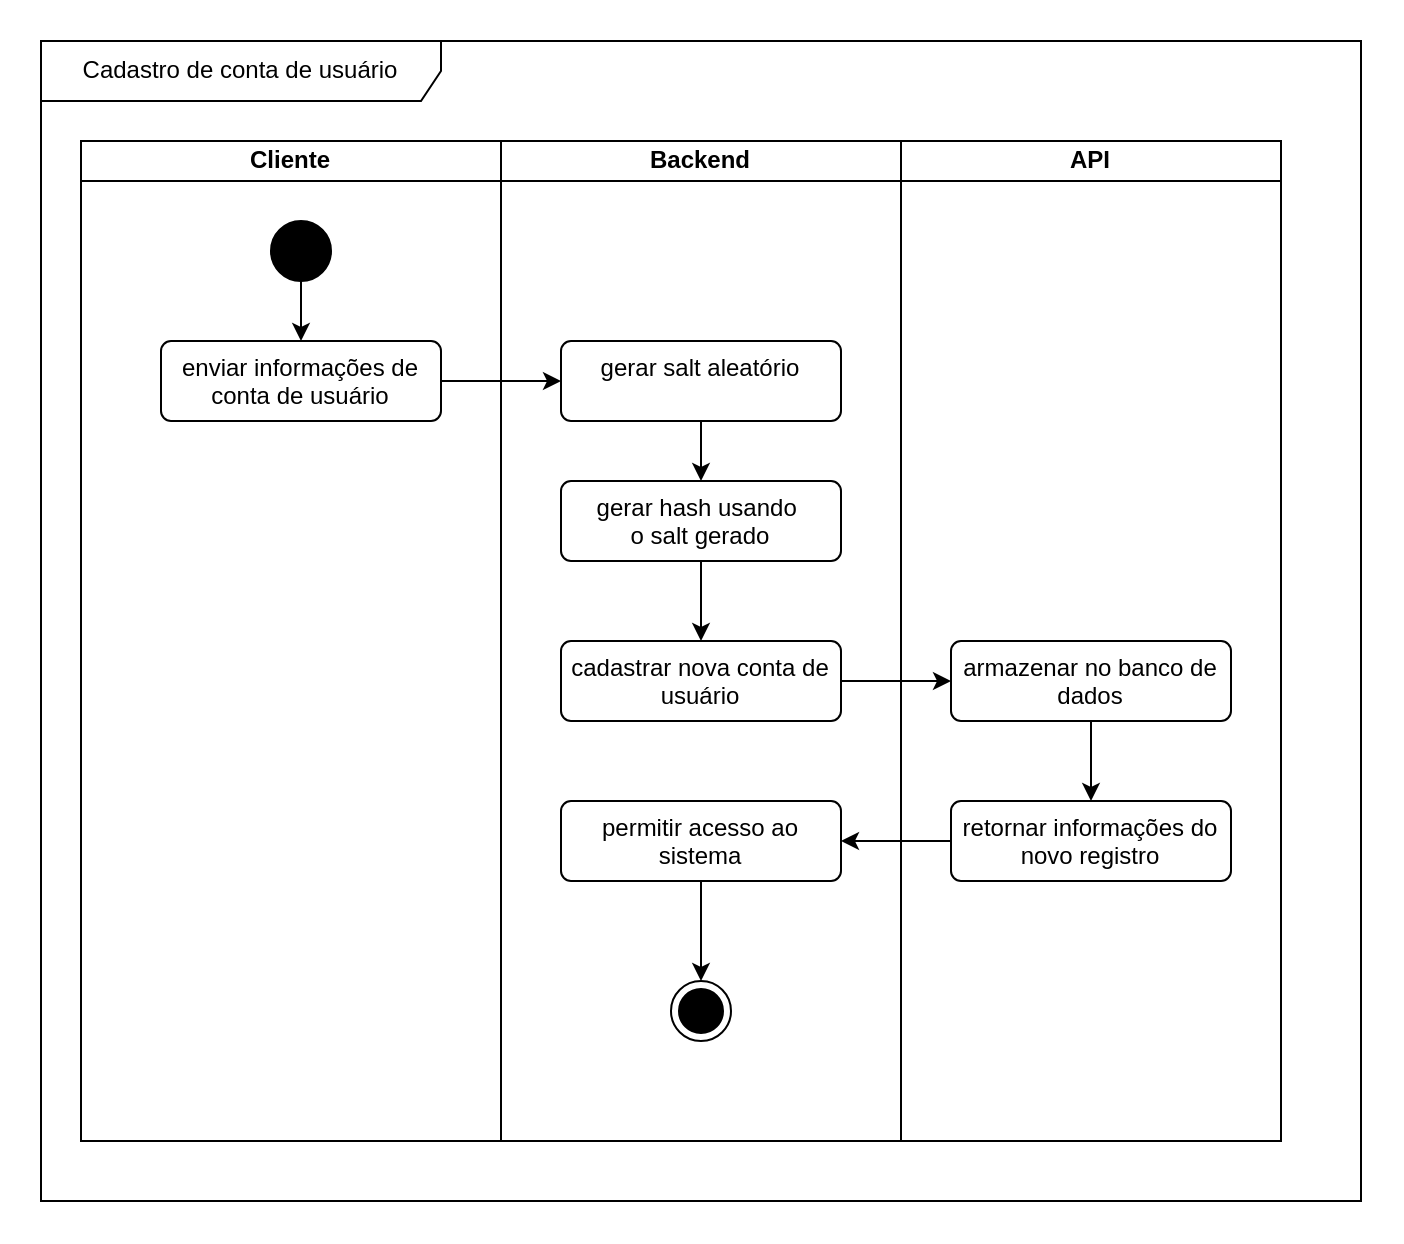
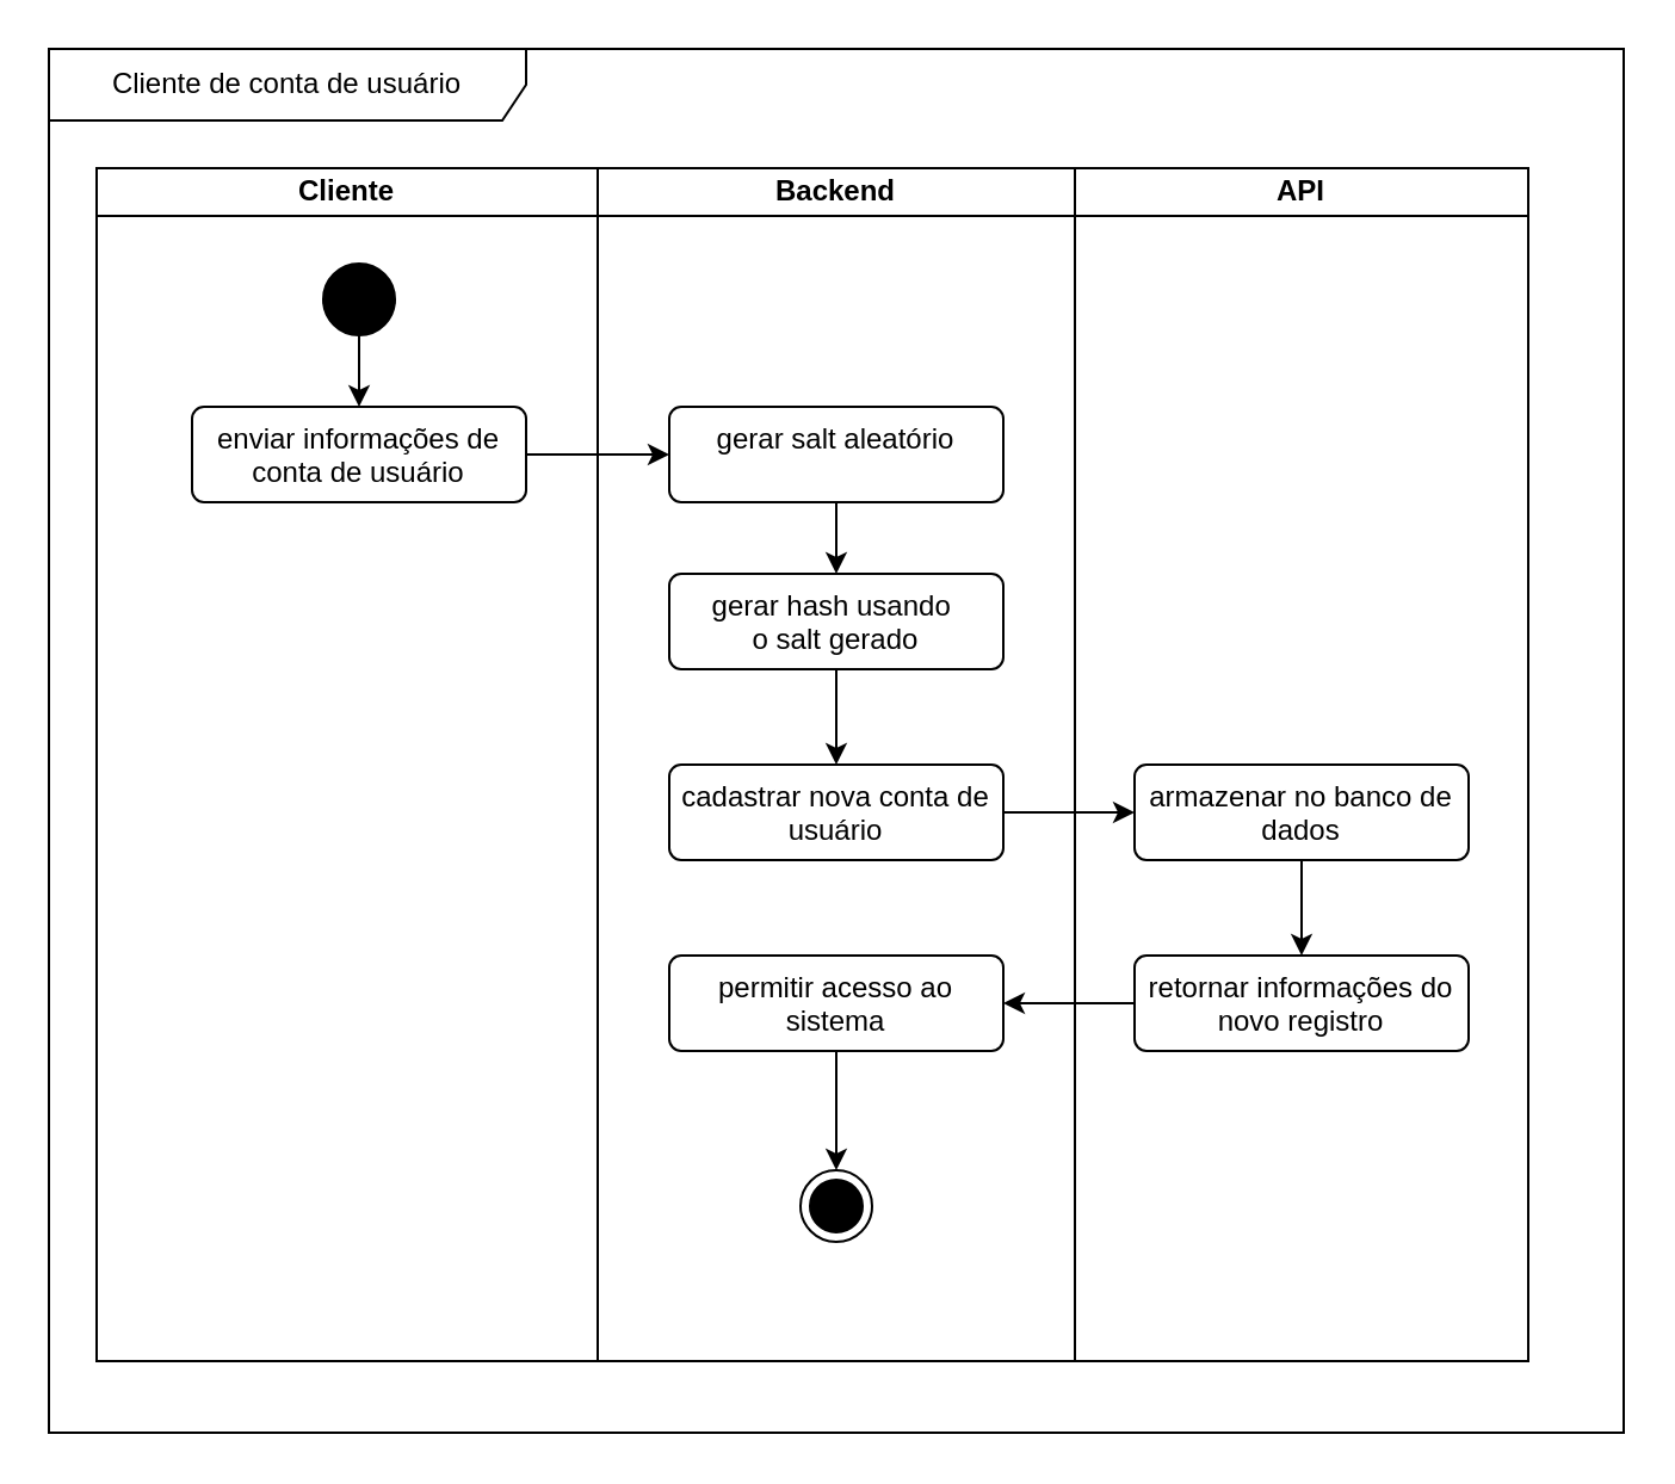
  <mxCell id="0" />
  <mxCell id="1" parent="0" />
  <mxCell id="2" value="Cliente" style="swimlane;startSize=20;whiteSpace=wrap;html=1;" vertex="1" parent="1"><mxGeometry x="40" y="70" width="210" height="500" as="geometry" /></mxCell>
  <mxCell id="3" style="edgeStyle=orthogonalEdgeStyle;rounded=0;orthogonalLoop=1;jettySize=auto;html=1;exitX=0.5;exitY=1;exitDx=0;exitDy=0;" edge="1" parent="2" source="4" target="5"><mxGeometry relative="1" as="geometry" /></mxCell>
  <mxCell id="4" value="" style="ellipse;fillColor=strokeColor;html=1;" vertex="1" parent="2"><mxGeometry x="95" y="40" width="30" height="30" as="geometry" /></mxCell>
  <mxCell id="5" value="enviar informações de conta de usuário" style="html=1;align=center;verticalAlign=top;rounded=1;absoluteArcSize=1;arcSize=10;dashed=0;whiteSpace=wrap;" vertex="1" parent="2"><mxGeometry x="40" y="100" width="140" height="40" as="geometry" /></mxCell>
  <mxCell id="6" value="Backend" style="swimlane;startSize=20;whiteSpace=wrap;html=1;" vertex="1" parent="1"><mxGeometry x="250" y="70" width="200" height="500" as="geometry" /></mxCell>
  <mxCell id="7" style="edgeStyle=orthogonalEdgeStyle;rounded=0;orthogonalLoop=1;jettySize=auto;html=1;exitX=0.5;exitY=1;exitDx=0;exitDy=0;" edge="1" parent="6" source="8" target="10"><mxGeometry relative="1" as="geometry" /></mxCell>
  <mxCell id="8" value="gerar salt aleatório" style="html=1;align=center;verticalAlign=top;rounded=1;absoluteArcSize=1;arcSize=10;dashed=0;whiteSpace=wrap;" vertex="1" parent="6"><mxGeometry x="30" y="100" width="140" height="40" as="geometry" /></mxCell>
  <mxCell id="9" style="edgeStyle=orthogonalEdgeStyle;rounded=0;orthogonalLoop=1;jettySize=auto;html=1;exitX=0.5;exitY=1;exitDx=0;exitDy=0;" edge="1" parent="6" source="10" target="11"><mxGeometry relative="1" as="geometry" /></mxCell>
  <mxCell id="10" value="gerar hash usando&amp;nbsp;&lt;div&gt;o salt gerado&lt;/div&gt;" style="html=1;align=center;verticalAlign=top;rounded=1;absoluteArcSize=1;arcSize=10;dashed=0;whiteSpace=wrap;" vertex="1" parent="6"><mxGeometry x="30" y="170" width="140" height="40" as="geometry" /></mxCell>
  <mxCell id="11" value="cadastrar nova conta de usuário" style="html=1;align=center;verticalAlign=top;rounded=1;absoluteArcSize=1;arcSize=10;dashed=0;whiteSpace=wrap;" vertex="1" parent="6"><mxGeometry x="30" y="250" width="140" height="40" as="geometry" /></mxCell>
  <mxCell id="12" value="" style="edgeStyle=orthogonalEdgeStyle;rounded=0;orthogonalLoop=1;jettySize=auto;html=1;" edge="1" parent="6" source="13" target="14"><mxGeometry relative="1" as="geometry" /></mxCell>
  <mxCell id="13" value="permitir acesso ao sistema" style="html=1;align=center;verticalAlign=top;rounded=1;absoluteArcSize=1;arcSize=10;dashed=0;whiteSpace=wrap;" vertex="1" parent="6"><mxGeometry x="30" y="330" width="140" height="40" as="geometry" /></mxCell>
  <mxCell id="14" value="" style="ellipse;html=1;shape=endState;fillColor=strokeColor;" vertex="1" parent="6"><mxGeometry x="85" y="420" width="30" height="30" as="geometry" /></mxCell>
  <mxCell id="15" value="API" style="swimlane;startSize=20;whiteSpace=wrap;html=1;" vertex="1" parent="1"><mxGeometry x="450" y="70" width="190" height="500" as="geometry" /></mxCell>
  <mxCell id="16" value="" style="edgeStyle=orthogonalEdgeStyle;rounded=0;orthogonalLoop=1;jettySize=auto;html=1;" edge="1" parent="15" source="17" target="18"><mxGeometry relative="1" as="geometry" /></mxCell>
  <mxCell id="17" value="armazenar no banco de dados" style="html=1;align=center;verticalAlign=top;rounded=1;absoluteArcSize=1;arcSize=10;dashed=0;whiteSpace=wrap;" vertex="1" parent="15"><mxGeometry x="25" y="250" width="140" height="40" as="geometry" /></mxCell>
  <mxCell id="18" value="retornar informações do novo registro" style="html=1;align=center;verticalAlign=top;rounded=1;absoluteArcSize=1;arcSize=10;dashed=0;whiteSpace=wrap;" vertex="1" parent="15"><mxGeometry x="25" y="330" width="140" height="40" as="geometry" /></mxCell>
  <mxCell id="19" style="edgeStyle=orthogonalEdgeStyle;rounded=0;orthogonalLoop=1;jettySize=auto;html=1;exitX=1;exitY=0.5;exitDx=0;exitDy=0;" edge="1" parent="1" source="5" target="8"><mxGeometry relative="1" as="geometry" /></mxCell>
  <mxCell id="20" style="edgeStyle=orthogonalEdgeStyle;rounded=0;orthogonalLoop=1;jettySize=auto;html=1;exitX=1;exitY=0.5;exitDx=0;exitDy=0;" edge="1" parent="1" source="11" target="17"><mxGeometry relative="1" as="geometry" /></mxCell>
  <mxCell id="21" style="edgeStyle=orthogonalEdgeStyle;rounded=0;orthogonalLoop=1;jettySize=auto;html=1;exitX=0;exitY=0.5;exitDx=0;exitDy=0;" edge="1" parent="1" source="18" target="13"><mxGeometry relative="1" as="geometry" /></mxCell>
- <mxCell id="22" value="Cadastro de conta de usuário" style="shape=umlFrame;whiteSpace=wrap;html=1;pointerEvents=0;recursiveResize=0;container=1;collapsible=0;width=200;height=30;" vertex="1" parent="1"><mxGeometry x="20" y="20" width="660" height="580" as="geometry" /></mxCell>
+ <mxCell id="22" value="Cliente de conta de usuário" style="shape=umlFrame;whiteSpace=wrap;html=1;pointerEvents=0;recursiveResize=0;container=1;collapsible=0;width=200;height=30;" vertex="1" parent="1"><mxGeometry x="20" y="20" width="660" height="580" as="geometry" /></mxCell>
